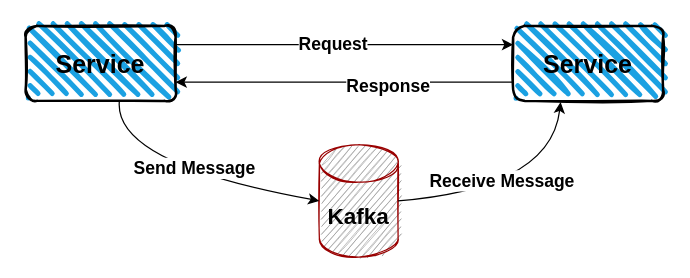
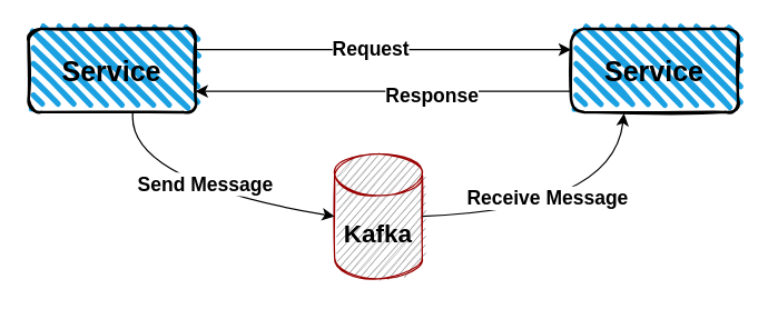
  <mxCell id="0" />
  <mxCell id="1" parent="0" />
  <mxCell id="2" style="edgeStyle=orthogonalEdgeStyle;rounded=0;orthogonalLoop=1;jettySize=auto;html=1;exitX=1;exitY=0.25;exitDx=0;exitDy=0;entryX=0;entryY=0.25;entryDx=0;entryDy=0;" edge="1" parent="1" source="11" target="12"><mxGeometry relative="1" as="geometry"><mxPoint x="140" y="35" as="sourcePoint" /><mxPoint x="410" y="35" as="targetPoint" /></mxGeometry></mxCell>
  <mxCell id="3" value="&lt;b&gt;&lt;font style=&quot;font-size: 14px&quot;&gt;Request&lt;/font&gt;&lt;/b&gt;" style="edgeLabel;html=1;align=center;verticalAlign=middle;resizable=0;points=[];" vertex="1" connectable="0" parent="2"><mxGeometry x="-0.074" relative="1" as="geometry"><mxPoint as="offset" /></mxGeometry></mxCell>
  <mxCell id="4" style="edgeStyle=orthogonalEdgeStyle;rounded=0;orthogonalLoop=1;jettySize=auto;html=1;entryX=1;entryY=0.75;entryDx=0;entryDy=0;exitX=0;exitY=0.75;exitDx=0;exitDy=0;" edge="1" parent="1" source="12" target="11"><mxGeometry relative="1" as="geometry"><mxPoint x="410" y="65" as="sourcePoint" /><mxPoint x="140" y="65" as="targetPoint" /></mxGeometry></mxCell>
  <mxCell id="5" value="&lt;b&gt;&lt;font style=&quot;font-size: 14px&quot;&gt;Response&lt;/font&gt;&lt;/b&gt;" style="edgeLabel;html=1;align=center;verticalAlign=middle;resizable=0;points=[];" vertex="1" connectable="0" parent="4"><mxGeometry x="-0.252" y="2" relative="1" as="geometry"><mxPoint as="offset" /></mxGeometry></mxCell>
- <mxCell id="6" value="&lt;b&gt;&lt;font style=&quot;font-size: 18px&quot;&gt;Kafka&lt;/font&gt;&lt;/b&gt;" style="shape=cylinder3;whiteSpace=wrap;html=1;boundedLbl=1;backgroundOutline=1;size=15;sketch=1;fillColor=#999999;strokeColor=#990000;fillStyle=dots;" vertex="1" parent="1"><mxGeometry x="255" y="115" width="63" height="90" as="geometry" /></mxCell>
+ <mxCell id="6" value="&lt;b&gt;&lt;font style=&quot;font-size: 18px&quot;&gt;Kafka&lt;/font&gt;&lt;/b&gt;" style="shape=cylinder3;whiteSpace=wrap;html=1;boundedLbl=1;backgroundOutline=1;size=15;sketch=1;fillColor=#999999;strokeColor=#990000;fillStyle=dots;" vertex="1" parent="1"><mxGeometry x="240" y="110" width="63" height="90" as="geometry" /></mxCell>
  <mxCell id="7" value="" style="curved=1;endArrow=classic;html=1;exitX=1;exitY=0.5;exitDx=0;exitDy=0;exitPerimeter=0;" edge="1" parent="1" source="6"><mxGeometry width="50" height="50" relative="1" as="geometry"><mxPoint x="390" y="150" as="sourcePoint" /><mxPoint x="448" y="81" as="targetPoint" /><Array as="points"><mxPoint x="440" y="150" /></Array></mxGeometry></mxCell>
  <mxCell id="8" value="&lt;b&gt;&lt;font style=&quot;font-size: 14px&quot;&gt;Receive Message&lt;/font&gt;&lt;/b&gt;" style="edgeLabel;html=1;align=center;verticalAlign=middle;resizable=0;points=[];" vertex="1" connectable="0" parent="7"><mxGeometry x="-0.128" y="10" relative="1" as="geometry"><mxPoint as="offset" /></mxGeometry></mxCell>
  <mxCell id="9" value="" style="curved=1;endArrow=classic;html=1;entryX=0;entryY=0.5;entryDx=0;entryDy=0;entryPerimeter=0;exitX=0.5;exitY=1;exitDx=0;exitDy=0;" edge="1" parent="1" target="6"><mxGeometry width="50" height="50" relative="1" as="geometry"><mxPoint x="95" y="80" as="sourcePoint" /><mxPoint x="140" y="130" as="targetPoint" /><Array as="points"><mxPoint x="90" y="130" /></Array></mxGeometry></mxCell>
  <mxCell id="10" value="&lt;font style=&quot;font-size: 14px&quot;&gt;Send Message&lt;/font&gt;" style="edgeLabel;html=1;align=center;verticalAlign=middle;resizable=0;points=[];fontStyle=1" vertex="1" connectable="0" parent="9"><mxGeometry x="0.043" y="8" relative="1" as="geometry"><mxPoint as="offset" /></mxGeometry></mxCell>
  <mxCell id="11" value="&lt;b&gt;&lt;font style=&quot;font-size: 20px&quot;&gt;Service&lt;/font&gt;&lt;/b&gt;" style="rounded=1;whiteSpace=wrap;html=1;strokeWidth=2;fillWeight=4;hachureGap=8;hachureAngle=45;fillColor=#1ba1e2;sketch=1;fontSize=14;" vertex="1" parent="1"><mxGeometry x="20" y="20" width="120" height="60" as="geometry" /></mxCell>
  <mxCell id="12" value="&lt;b&gt;&lt;font style=&quot;font-size: 20px&quot;&gt;Service&lt;/font&gt;&lt;/b&gt;" style="rounded=1;whiteSpace=wrap;html=1;strokeWidth=2;fillWeight=4;hachureGap=8;hachureAngle=45;fillColor=#1ba1e2;sketch=1;fontSize=14;" vertex="1" parent="1"><mxGeometry x="410" y="20" width="120" height="60" as="geometry" /></mxCell>
